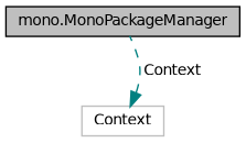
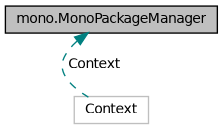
  digraph {
    node [fontname=Helvetica fontsize=10 shape=record style=filled]
    n1 [color=black fillcolor=grey75 fontcolor=black height=0.2 label="mono.MonoPackageManager" width=0.4]
    n2 [color=grey75 fillcolor=white height=0.2 label=Context width=0.4]
-   n2 -> n1 [color=teal dir=back fontname=Helvetica fontsize=10 label=" Context" labelfontname=Helvetica labelfontsize=10 style=dashed]
+   n1 -> n2 [color=teal dir=back fontname=Helvetica fontsize=10 label=" Context" labelfontname=Helvetica labelfontsize=10 style=dashed]
  }
